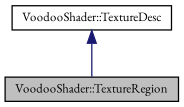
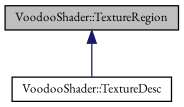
  digraph {
    fontname="EB Garamond"
    node [color=black fontname="EB Garamond" fontsize=10 shape=record style=filled]
    n1 [fillcolor=grey75 fontcolor=black height=0.2 label="VoodooShader::TextureRegion" width=0.4]
    n2 [fillcolor=white height=0.2 label="VoodooShader::TextureDesc" width=0.4]
-   n2 -> n1 [color=midnightblue dir=back fontname="EB Garamond" fontsize=10 labelfontname=Helvetica labelfontsize=10 style=solid]
+   n1 -> n2 [color=midnightblue dir=back fontname="EB Garamond" fontsize=10 labelfontname=Helvetica labelfontsize=10 style=solid]
  }
